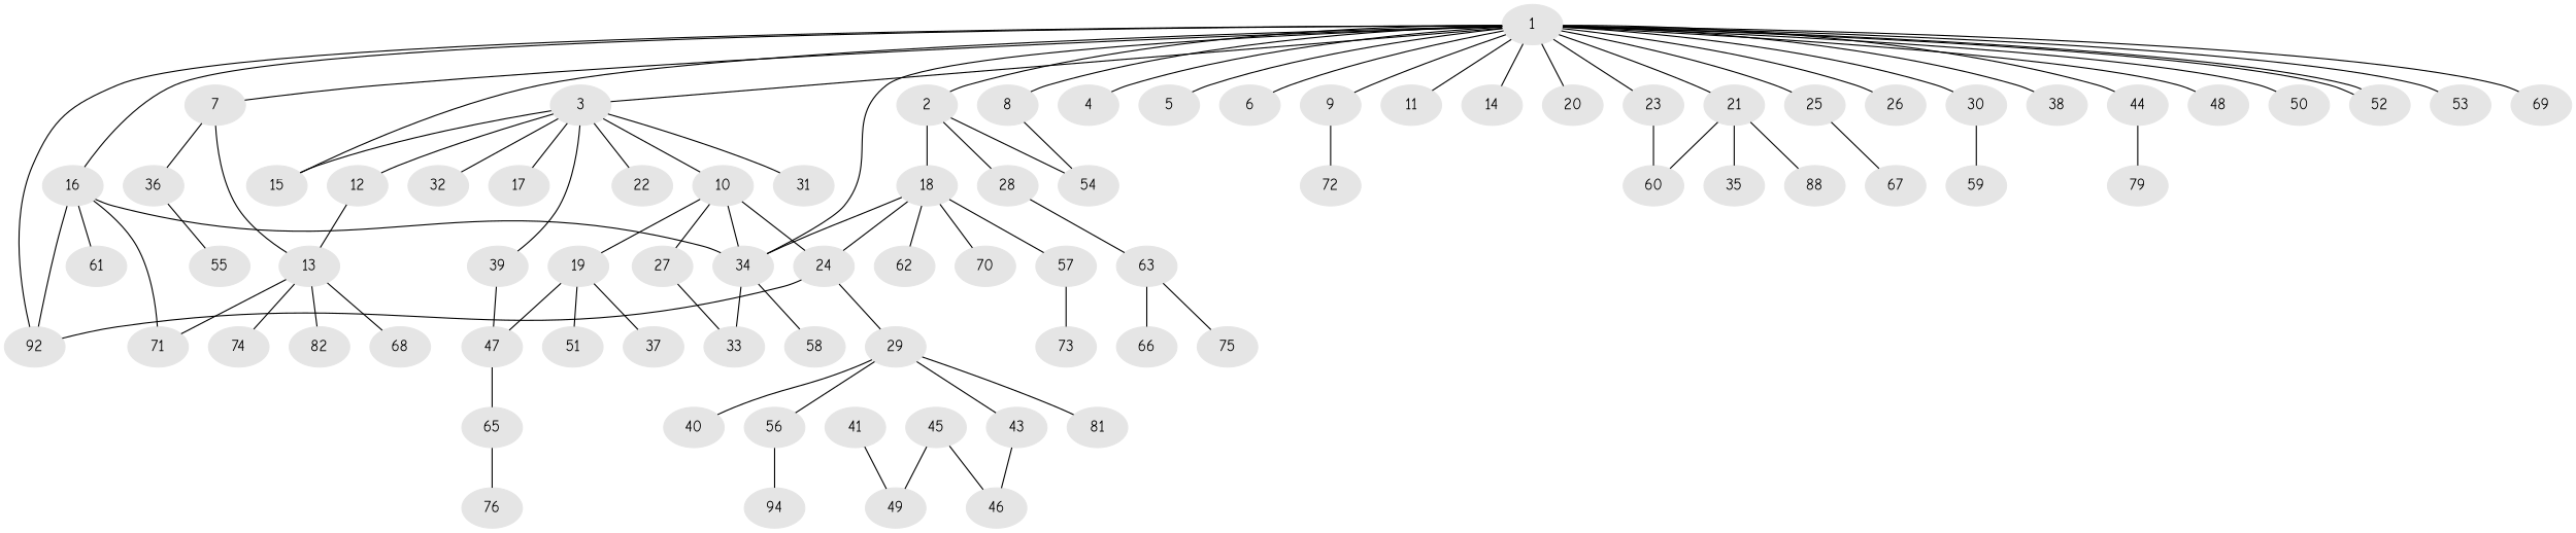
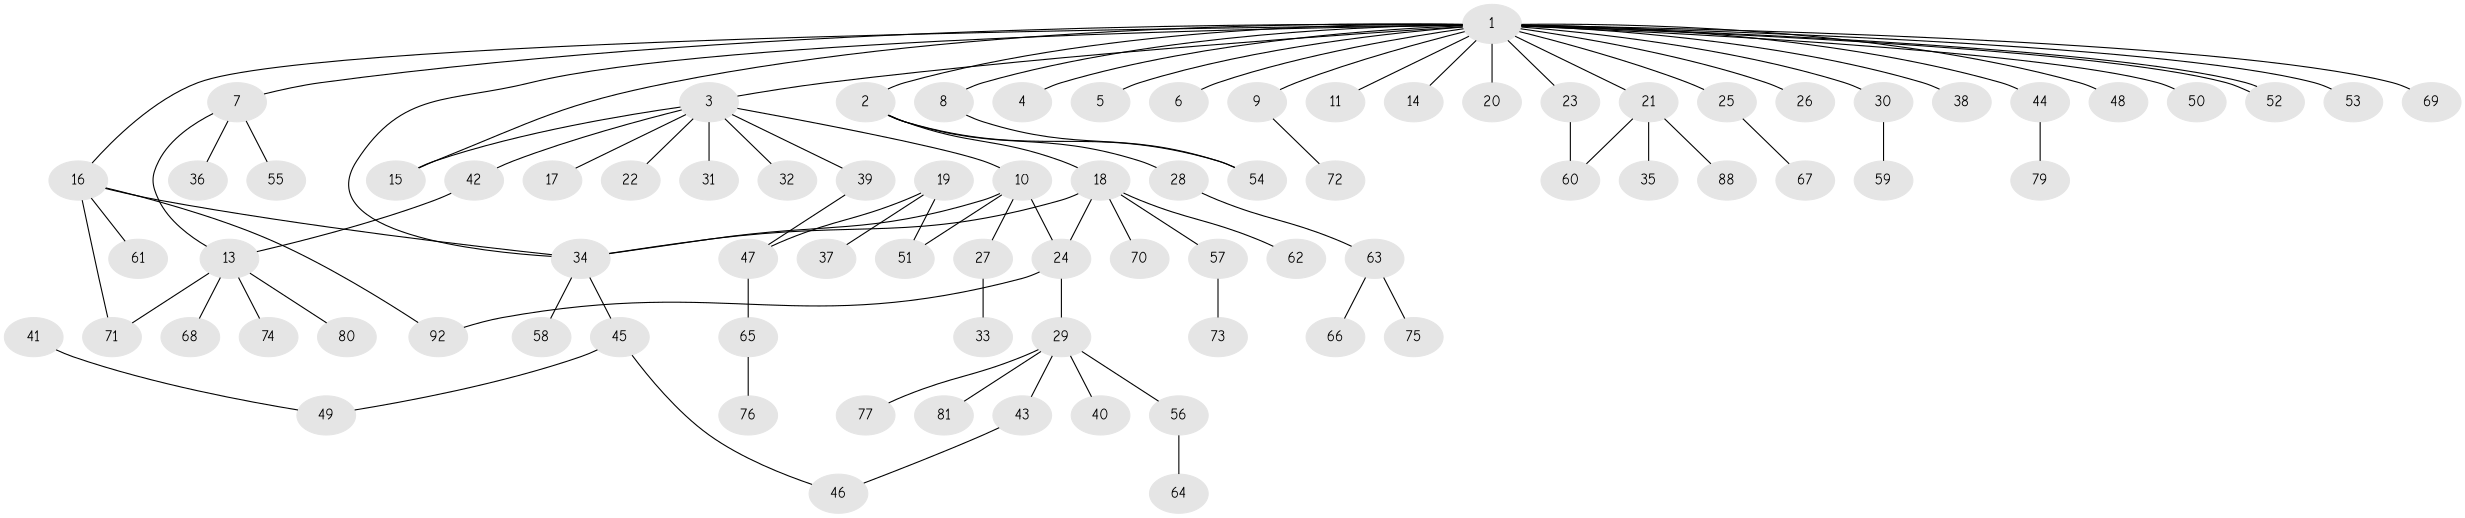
  graph {
    fontname="Comic Neue"
    node [color=gray90 fontname="Comic Neue" style=filled]
    edge [fontname="Comic Neue"]
    1
    2
    3
    4
    5
    6
    7
    8
    9
    11
    14
    15
    16
    20
    21
    23
    25
    26
    30
    34
    38
    n22 [label=92]
    44
    48
    50
    52
    53
    69
    18
    28
    54
    10
-   12
+   12 [label=42]
    17
    22
    31
    32
    39
    13
    36
    55
    72
    71
    61
    60
    35
    n47 [label=88]
    67
    59
    45
    58
    79
    24
    57
    62
    70
    63
    19
    27
    47
    68
    74
-   80 [label=82]
+   80
    41
    49
    37
    51
    29
    33
    73
    65
    40
    43
    56
+   77
    81
    66
    75
    46
-   64 [label=94]
+   64
    76
    1 -- 2
    1 -- 3
    1 -- 4
    1 -- 5
    1 -- 6
    1 -- 7
    1 -- 8
    1 -- 9
    1 -- 11
    1 -- 14
    1 -- 15
    1 -- 16
    1 -- 20
    1 -- 21
    1 -- 23
    1 -- 25
    1 -- 26
    1 -- 30
    1 -- 34
    1 -- 38
-   1 -- n22
    1 -- 44
    1 -- 48
    1 -- 50
    1 -- 52
    1 -- 52
    1 -- 53
    1 -- 69
    2 -- 18
    2 -- 28
    2 -- 54
    3 -- 15
    3 -- 10
    3 -- 12
    3 -- 17
    3 -- 22
    3 -- 31
    3 -- 32
    3 -- 39
    7 -- 13
    7 -- 36
-   36 -- 55
+   7 -- 55
    8 -- 54
    9 -- 72
    16 -- 34
    16 -- n22
    16 -- 71
    16 -- 61
    21 -- 60
    21 -- 35
    21 -- n47
    23 -- 60
    25 -- 67
    30 -- 59
-   34 -- 33
+   34 -- 45
    34 -- 58
    44 -- 79
    18 -- 34
    18 -- 24
    18 -- 57
    18 -- 62
    18 -- 70
    28 -- 63
    10 -- 34
    10 -- 24
-   10 -- 19
+   10 -- 51
    10 -- 27
    12 -- 13
    39 -- 47
    13 -- 71
    13 -- 68
    13 -- 74
    13 -- 80
    45 -- 49
    45 -- 46
    24 -- n22
    24 -- 29
    57 -- 73
    63 -- 66
    63 -- 75
    19 -- 47
    19 -- 37
    19 -- 51
    27 -- 33
    47 -- 65
    41 -- 49
    29 -- 40
    29 -- 43
    29 -- 56
+   29 -- 77
    29 -- 81
    65 -- 76
    43 -- 46
    56 -- 64
  }
